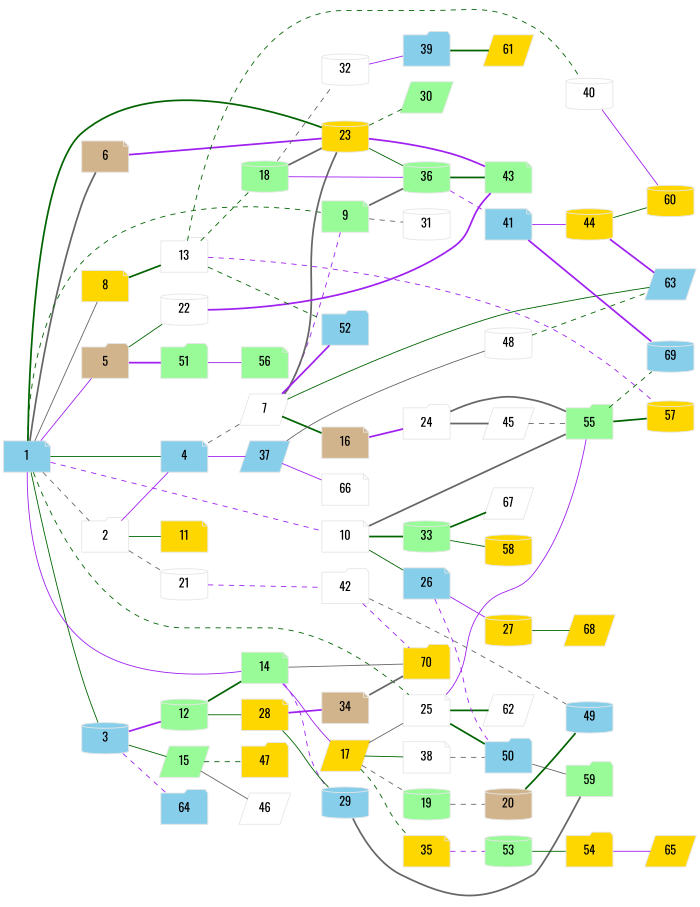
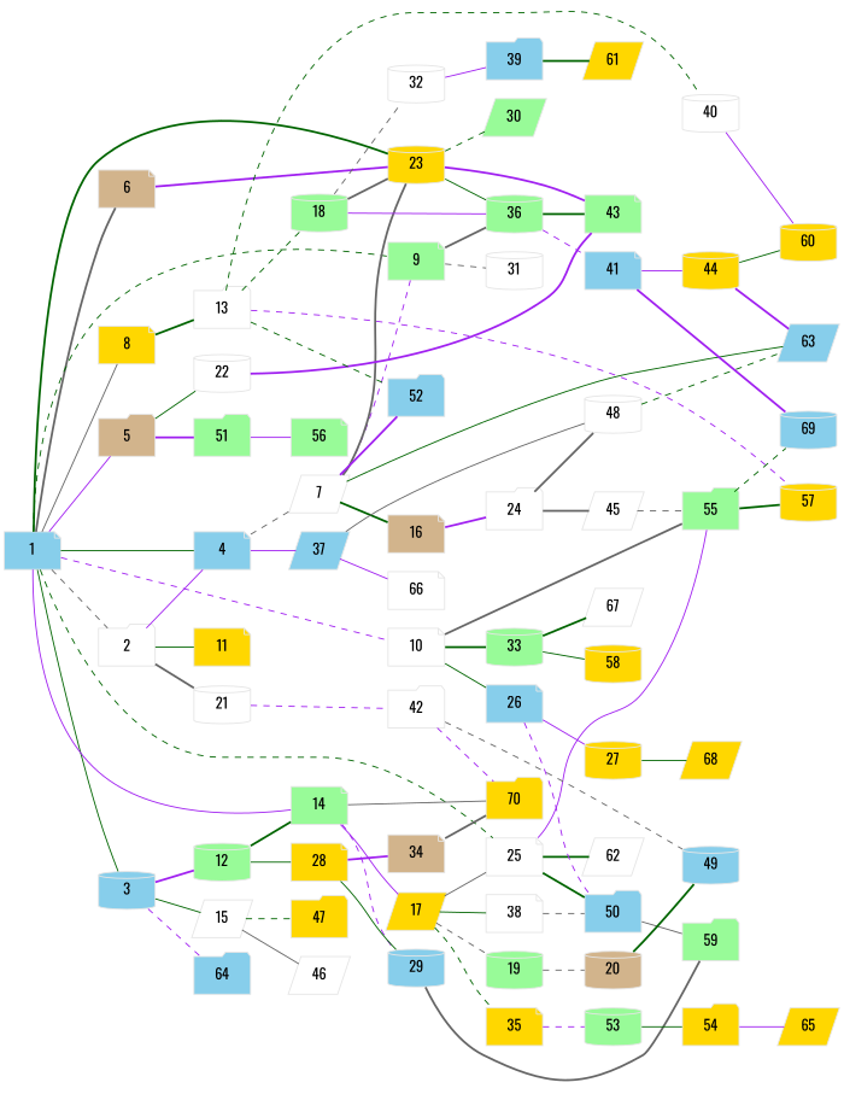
  graph {
    fontname=Oswald
    rankdir=LR
    node [color=gray90 fillcolor=white fontname=Oswald shape=cylinder style=filled]
    edge [color=darkgreen fontname=Oswald style=solid]
    1 [fillcolor=skyblue shape=note]
    2 [shape=folder]
    3 [fillcolor=skyblue]
    4 [fillcolor=skyblue shape=note]
    5 [fillcolor=tan shape=folder]
    6 [fillcolor=tan shape=note]
    8 [fillcolor=gold shape=note]
    9 [fillcolor=palegreen shape=note]
    10 [shape=note]
    14 [fillcolor=palegreen shape=note]
    23 [fillcolor=gold]
    25 [shape=note]
    11 [fillcolor=gold shape=note]
    21
    12 [fillcolor=palegreen]
-   15 [fillcolor=palegreen shape=parallelogram]
+   15 [shape=parallelogram]
    64 [fillcolor=skyblue shape=folder]
    7 [shape=parallelogram]
    37 [fillcolor=skyblue shape=parallelogram]
    22
    51 [fillcolor=palegreen shape=folder]
    13 [shape=folder]
    31
    36 [fillcolor=palegreen]
    26 [fillcolor=skyblue shape=note]
    33 [fillcolor=palegreen]
    55 [fillcolor=palegreen shape=folder]
    17 [fillcolor=gold shape=parallelogram]
    29 [fillcolor=skyblue]
    70 [fillcolor=gold shape=folder]
    30 [fillcolor=palegreen shape=parallelogram]
    43 [fillcolor=palegreen shape=note]
    50 [fillcolor=skyblue shape=folder]
    62 [shape=parallelogram]
    42 [shape=folder]
    28 [fillcolor=gold shape=note]
    46 [shape=parallelogram]
    47 [fillcolor=gold shape=folder]
    16 [fillcolor=tan shape=note]
    52 [fillcolor=skyblue shape=folder]
    63 [fillcolor=skyblue shape=parallelogram]
    48
    66 [shape=note]
    56 [fillcolor=palegreen shape=note]
    24 [shape=folder]
    18 [fillcolor=palegreen]
    40
    57 [fillcolor=gold]
    41 [fillcolor=skyblue shape=note]
    27 [fillcolor=gold]
    58 [fillcolor=gold]
    67 [shape=parallelogram]
    69 [fillcolor=skyblue]
    34 [fillcolor=tan shape=note]
    32
    60 [fillcolor=gold]
    19 [fillcolor=palegreen]
    35 [fillcolor=gold shape=note]
    38 [shape=note]
    59 [fillcolor=palegreen shape=folder]
    45 [shape=parallelogram]
    20 [fillcolor=tan]
    53 [fillcolor=palegreen]
    39 [fillcolor=skyblue shape=folder]
    49 [fillcolor=skyblue]
    68 [fillcolor=gold shape=parallelogram]
    61 [fillcolor=gold shape=parallelogram]
    54 [fillcolor=gold shape=folder]
    44 [fillcolor=gold]
    65 [fillcolor=gold shape=parallelogram]
    1 -- 2 [color=gray40 style=dashed]
    1 -- 3
    1 -- 4
    1 -- 5 [color=purple]
    1 -- 6 [color=gray40 style=bold]
    1 -- 8 [color=gray40]
    1 -- 9 [style=dashed]
    1 -- 10 [color=purple style=dashed]
    1 -- 14 [color=purple]
    1 -- 23 [style=bold]
    1 -- 25 [style=dashed]
    2 -- 4 [color=purple]
    2 -- 11
-   2 -- 21 [color=gray40 style=dashed]
+   2 -- 21 [color=gray40 style=bold]
    3 -- 12 [color=purple style=bold]
    3 -- 15
    3 -- 64 [color=purple style=dashed]
    4 -- 7 [color=gray40 style=dashed]
    4 -- 37 [color=purple]
    5 -- 22
    5 -- 51 [color=purple style=bold]
    6 -- 23 [color=purple style=bold]
    8 -- 13 [style=bold]
    9 -- 31 [color=gray40 style=dashed]
    9 -- 36 [color=gray40 style=bold]
    10 -- 26
    10 -- 33 [style=bold]
    10 -- 55 [color=gray40 style=bold]
    14 -- 17 [color=purple]
    14 -- 29 [color=purple style=dashed]
    14 -- 70 [color=gray40]
    23 -- 36
    23 -- 30 [style=dashed]
    23 -- 43 [color=purple style=bold]
    25 -- 55 [color=purple]
    25 -- 50 [style=bold]
    25 -- 62 [style=bold]
    21 -- 42 [color=purple style=dashed]
    12 -- 14 [style=bold]
    12 -- 28
    15 -- 46 [color=gray40]
    15 -- 47 [style=dashed]
    7 -- 9 [color=purple style=dashed]
    7 -- 23 [color=gray40 style=bold]
    7 -- 16 [style=bold]
    7 -- 52 [color=purple style=bold]
    7 -- 63
    37 -- 48 [color=gray40]
    37 -- 66 [color=purple]
    22 -- 43 [color=purple style=bold]
    51 -- 56 [color=purple]
    13 -- 52 [style=dashed]
    13 -- 18 [style=dashed]
    13 -- 40 [style=dashed]
    13 -- 57 [color=purple style=dashed]
    36 -- 43 [style=bold]
    36 -- 41 [color=purple style=dashed]
    26 -- 50 [color=purple style=dashed]
    26 -- 27 [color=purple]
    33 -- 58
    33 -- 67 [style=bold]
    55 -- 57 [style=bold]
    55 -- 69 [style=dashed]
    17 -- 25 [color=gray40]
    17 -- 19 [color=gray40 style=dashed]
    17 -- 35 [style=dashed]
    17 -- 38
    29 -- 59 [color=gray40 style=bold]
    50 -- 59 [color=gray40]
    42 -- 70 [color=purple style=dashed]
    42 -- 49 [color=gray40 style=dashed]
    28 -- 29
    28 -- 34 [color=purple style=bold]
    16 -- 24 [color=purple style=bold]
    48 -- 63 [style=dashed]
-   24 -- 55 [color=gray40 style=bold]
+   24 -- 48 [color=gray40 style=bold]
    24 -- 45 [color=gray40 style=bold]
    18 -- 23 [color=gray40 style=bold]
    18 -- 36 [color=purple]
    18 -- 32 [color=gray40 style=dashed]
    40 -- 60 [color=purple]
    41 -- 69 [color=purple style=bold]
    41 -- 44 [color=purple]
    27 -- 68
    34 -- 70 [color=gray40 style=bold]
    32 -- 39 [color=purple]
    19 -- 20 [color=gray40 style=dashed]
    35 -- 53 [color=purple style=dashed]
    38 -- 50 [color=gray40 style=dashed]
    45 -- 55 [color=gray40 style=dashed]
    20 -- 49 [style=bold]
    53 -- 54
    39 -- 61 [style=bold]
    54 -- 65 [color=purple]
    44 -- 63 [color=purple style=bold]
    44 -- 60
  }
